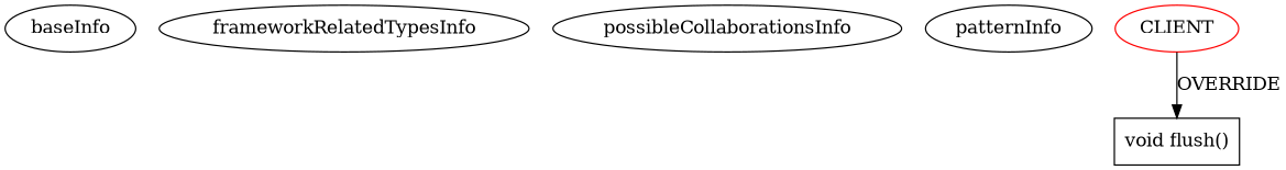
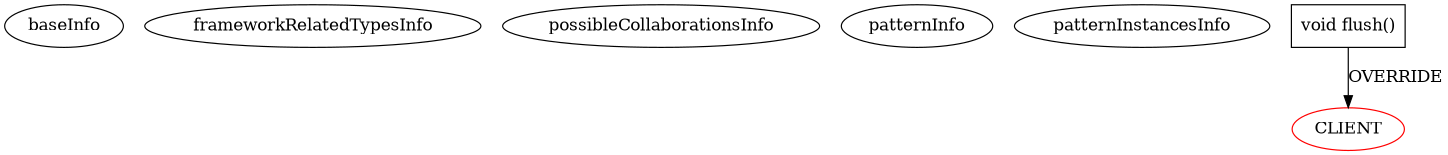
  digraph {
    baseInfo [category=pattern graphId=1965 isAnonymous=false possibleRelation=false]
    frameworkRelatedTypesInfo
    possibleCollaborationsInfo
    patternInfo [frequency=2.0 patternRootClient=0]
+   patternInstancesInfo [0="niloc132-celltable-tools~/niloc132-celltable-tools/celltable-tools-master/src/main/java/com/colinalworth/celltable/columns/client/HasDataFlushableEditor.java~HasDataFlushableEditor~4229" 1="niloc132-celltable-tools~/niloc132-celltable-tools/celltable-tools-master/src/main/java/com/colinalworth/celltable/columns/client/HasDataFlushableEditor.java~IndexedEditor~4231"]
    n6 [isFrameworkType=false label="void flush()" shape=box vertexType=OVERRIDING_METHOD_DECLARATION]
    n7 [color=red isFrameworkType=false label=CLIENT vertexType=ROOT_CLIENT_CLASS_DECLARATION]
-   n7 -> n6 [label=OVERRIDE]
+   n6 -> n7 [label=OVERRIDE]
  }
